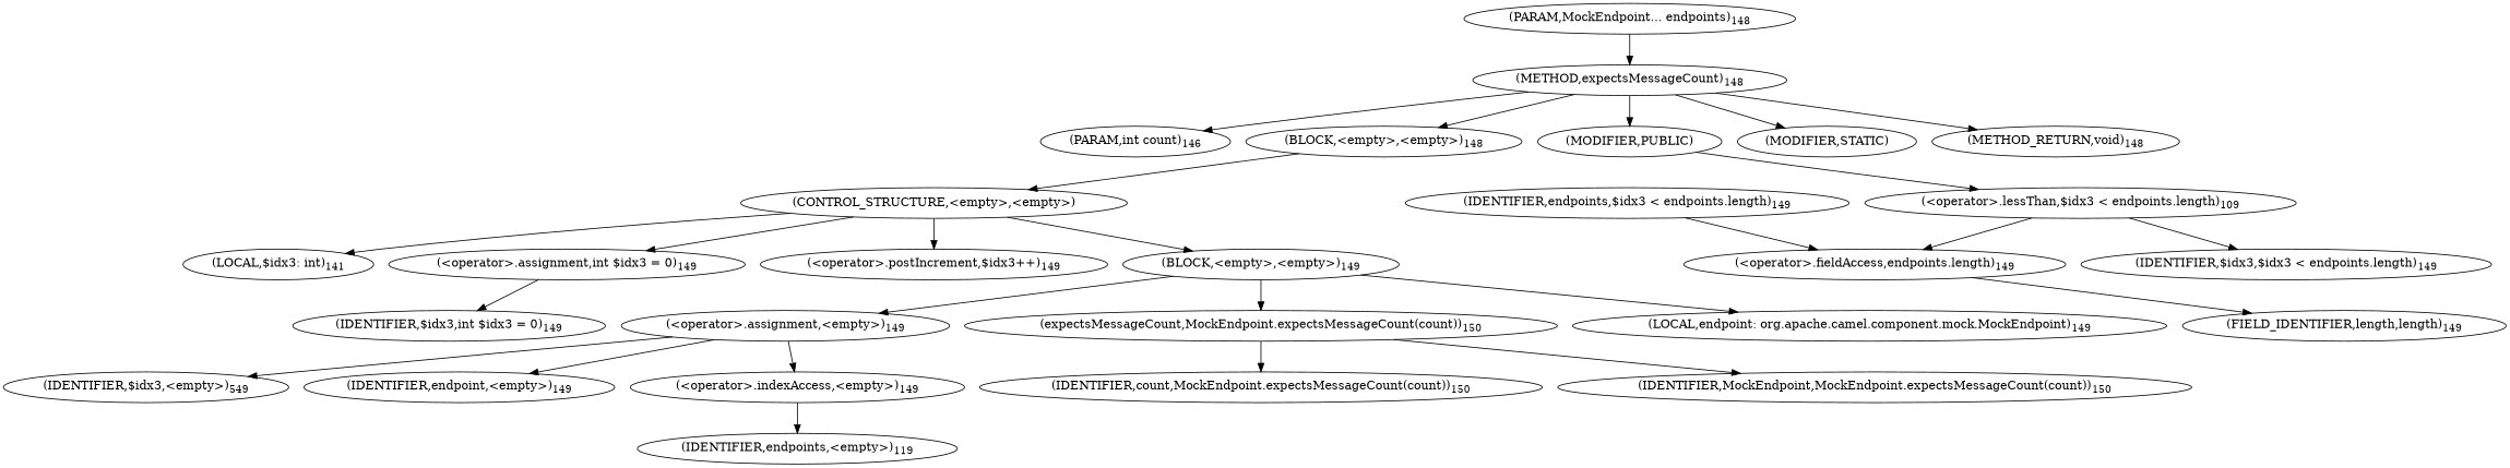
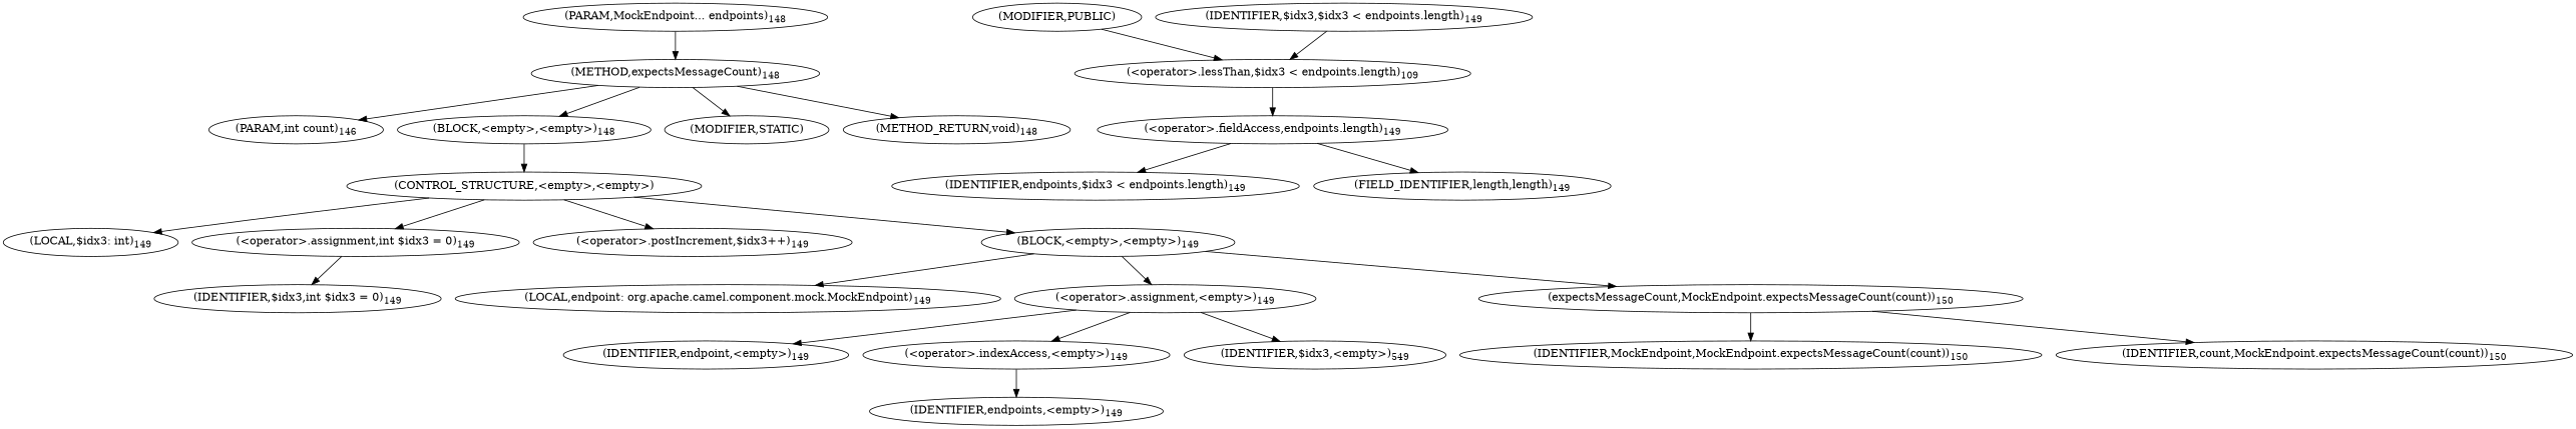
  digraph {
    n1 [label=<(METHOD,expectsMessageCount)<SUB>148</SUB>>]
    n2 [label=<(PARAM,int count)<SUB>146</SUB>>]
    n3 [label=<(BLOCK,&lt;empty&gt;,&lt;empty&gt;)<SUB>148</SUB>>]
    n4 [label=<(MODIFIER,PUBLIC)>]
    n5 [label=<(MODIFIER,STATIC)>]
    n6 [label=<(METHOD_RETURN,void)<SUB>148</SUB>>]
    n7 [label=<(PARAM,MockEndpoint... endpoints)<SUB>148</SUB>>]
    n8 [label=<(CONTROL_STRUCTURE,&lt;empty&gt;,&lt;empty&gt;)>]
    n9 [label=<(&lt;operator&gt;.lessThan,$idx3 &lt; endpoints.length)<SUB>109</SUB>>]
-   n10 [label=<(LOCAL,$idx3: int)<SUB>141</SUB>>]
+   n10 [label=<(LOCAL,$idx3: int)<SUB>149</SUB>>]
    n11 [label=<(&lt;operator&gt;.assignment,int $idx3 = 0)<SUB>149</SUB>>]
    n12 [label=<(&lt;operator&gt;.postIncrement,$idx3++)<SUB>149</SUB>>]
    n13 [label=<(BLOCK,&lt;empty&gt;,&lt;empty&gt;)<SUB>149</SUB>>]
    n14 [label=<(IDENTIFIER,$idx3,int $idx3 = 0)<SUB>149</SUB>>]
    n15 [label=<(IDENTIFIER,$idx3,$idx3 &lt; endpoints.length)<SUB>149</SUB>>]
    n16 [label=<(&lt;operator&gt;.fieldAccess,endpoints.length)<SUB>149</SUB>>]
    n17 [label=<(LOCAL,endpoint: org.apache.camel.component.mock.MockEndpoint)<SUB>149</SUB>>]
    n18 [label=<(&lt;operator&gt;.assignment,&lt;empty&gt;)<SUB>149</SUB>>]
    n19 [label=<(expectsMessageCount,MockEndpoint.expectsMessageCount(count))<SUB>150</SUB>>]
    n20 [label=<(IDENTIFIER,endpoints,$idx3 &lt; endpoints.length)<SUB>149</SUB>>]
    n21 [label=<(FIELD_IDENTIFIER,length,length)<SUB>149</SUB>>]
    n22 [label=<(IDENTIFIER,endpoint,&lt;empty&gt;)<SUB>149</SUB>>]
    n23 [label=<(&lt;operator&gt;.indexAccess,&lt;empty&gt;)<SUB>149</SUB>>]
    n24 [label=<(IDENTIFIER,$idx3,&lt;empty&gt;)<SUB>549</SUB>>]
    n25 [label=<(IDENTIFIER,MockEndpoint,MockEndpoint.expectsMessageCount(count))<SUB>150</SUB>>]
    n26 [label=<(IDENTIFIER,count,MockEndpoint.expectsMessageCount(count))<SUB>150</SUB>>]
-   n27 [label=<(IDENTIFIER,endpoints,&lt;empty&gt;)<SUB>119</SUB>>]
+   n27 [label=<(IDENTIFIER,endpoints,&lt;empty&gt;)<SUB>149</SUB>>]
    n1 -> n2
    n1 -> n3
-   n1 -> n4
    n1 -> n5
    n1 -> n6
    n3 -> n8
    n4 -> n9
    n7 -> n1
    n8 -> n10
    n8 -> n11
    n8 -> n12
    n8 -> n13
-   n9 -> n15
+   n15 -> n9
    n9 -> n16
    n11 -> n14
    n13 -> n17
    n13 -> n18
    n13 -> n19
-   n20 -> n16
+   n16 -> n20
    n16 -> n21
    n18 -> n22
    n18 -> n23
    n18 -> n24
    n19 -> n25
    n19 -> n26
    n23 -> n27
  }
